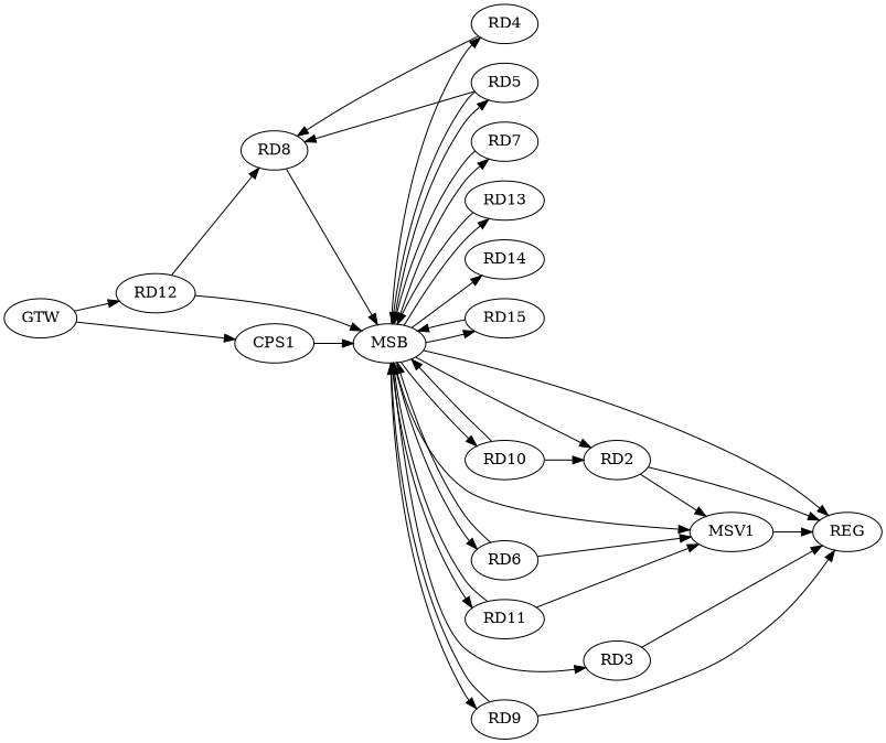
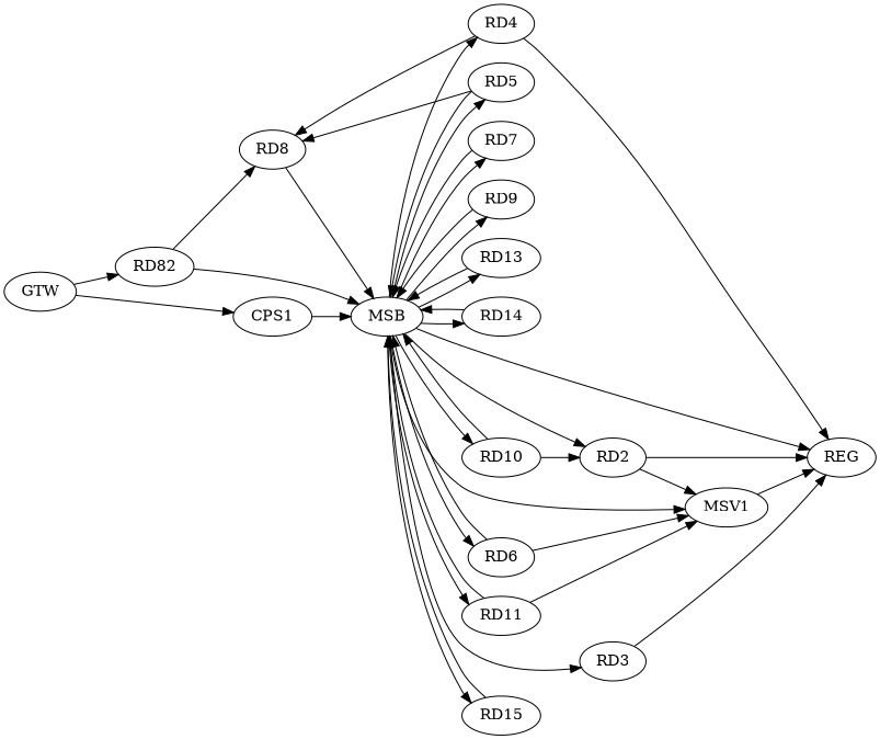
  strict digraph {
    rankdir=LR
    n1 [label=RD8]
    n2 [label=MSB]
    n3 [label=RD2]
    n4 [label=RD10]
    n5 [label=REG]
    n6 [label=MSV1]
    n7 [label=RD3]
    n8 [label=RD4]
    n9 [label=RD5]
    n10 [label=RD6]
    n11 [label=RD7]
    n12 [label=RD9]
    n13 [label=RD11]
    n14 [label=RD13]
    n15 [label=RD14]
    n16 [label=RD15]
-   n17 [label=RD12]
+   n17 [label=RD82]
    n18 [label=CPS1]
    n19 [label=GTW]
    n1 -> n2
    n2 -> n3
    n2 -> n4
    n2 -> n5
    n2 -> n6
    n2 -> n7
    n2 -> n8
    n2 -> n9
    n2 -> n10
    n2 -> n11
    n2 -> n12
    n2 -> n13
    n2 -> n14
    n2 -> n15
    n2 -> n16
    n3 -> n5
    n3 -> n6
    n4 -> n2
    n4 -> n3
    n6 -> n5
    n7 -> n5
    n8 -> n1
-   n12 -> n5
+   n8 -> n5
    n9 -> n1
    n9 -> n2
    n10 -> n2
    n10 -> n6
    n11 -> n2
    n12 -> n2
    n13 -> n2
    n13 -> n6
    n14 -> n2
+   n15 -> n2
    n16 -> n2
    n17 -> n1
    n17 -> n2
    n18 -> n2
    n19 -> n17
    n19 -> n18
  }
